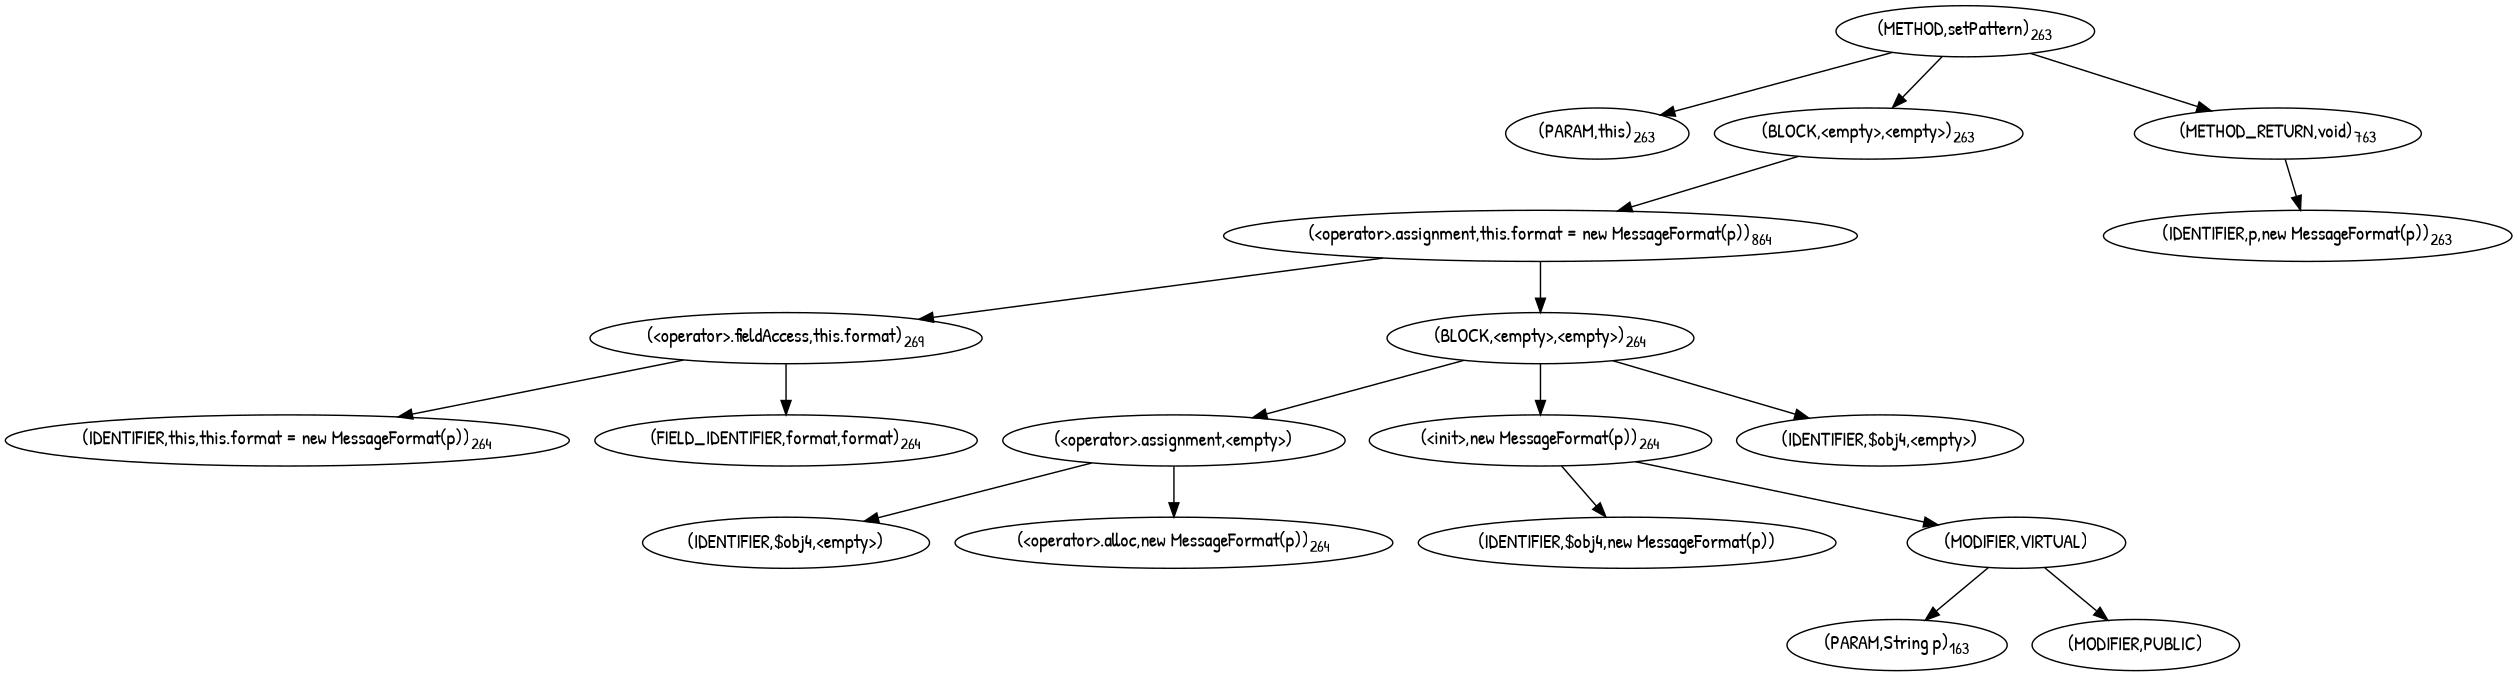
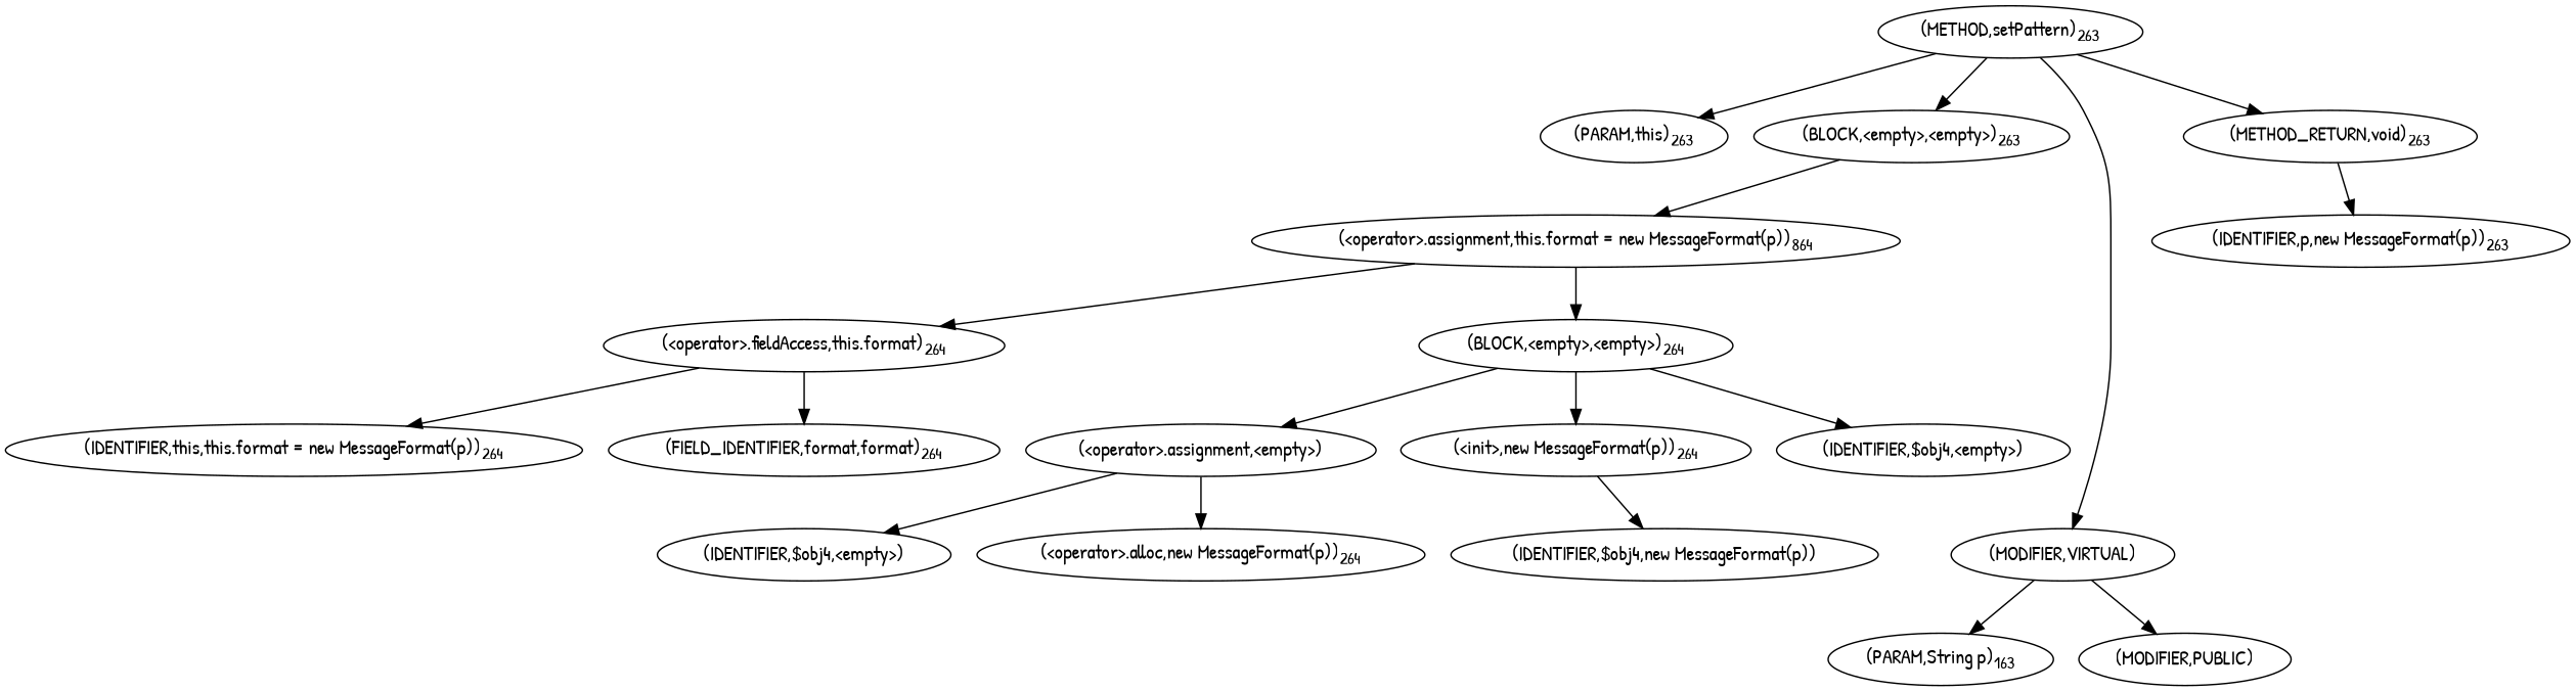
  digraph {
    fontname="Patrick Hand"
    node [fontname="Patrick Hand"]
    edge [fontname="Patrick Hand"]
    n1 [label=<(METHOD,setPattern)<SUB>263</SUB>>]
    n2 [label=<(PARAM,this)<SUB>263</SUB>>]
    n3 [label=<(BLOCK,&lt;empty&gt;,&lt;empty&gt;)<SUB>263</SUB>>]
    n4 [label=<(MODIFIER,VIRTUAL)>]
-   n5 [label=<(METHOD_RETURN,void)<SUB>763</SUB>>]
+   n5 [label=<(METHOD_RETURN,void)<SUB>263</SUB>>]
    n6 [label=<(PARAM,String p)<SUB>163</SUB>>]
    n7 [label=<(&lt;operator&gt;.assignment,this.format = new MessageFormat(p))<SUB>864</SUB>>]
    n8 [label=<(MODIFIER,PUBLIC)>]
    n9 [label=<(IDENTIFIER,p,new MessageFormat(p))<SUB>263</SUB>>]
-   n10 [label=<(&lt;operator&gt;.fieldAccess,this.format)<SUB>269</SUB>>]
+   n10 [label=<(&lt;operator&gt;.fieldAccess,this.format)<SUB>264</SUB>>]
    n11 [label=<(BLOCK,&lt;empty&gt;,&lt;empty&gt;)<SUB>264</SUB>>]
    n12 [label=<(IDENTIFIER,this,this.format = new MessageFormat(p))<SUB>264</SUB>>]
    n13 [label=<(FIELD_IDENTIFIER,format,format)<SUB>264</SUB>>]
    n14 [label=<(&lt;operator&gt;.assignment,&lt;empty&gt;)>]
    n15 [label=<(&lt;init&gt;,new MessageFormat(p))<SUB>264</SUB>>]
    n16 [label=<(IDENTIFIER,$obj4,&lt;empty&gt;)>]
    n17 [label=<(IDENTIFIER,$obj4,&lt;empty&gt;)>]
    n18 [label=<(&lt;operator&gt;.alloc,new MessageFormat(p))<SUB>264</SUB>>]
    n19 [label=<(IDENTIFIER,$obj4,new MessageFormat(p))>]
    n1 -> n2
    n1 -> n3
-   n15 -> n4
+   n1 -> n4
    n1 -> n5
    n3 -> n7
    n4 -> n6
    n4 -> n8
    n5 -> n9
    n7 -> n10
    n7 -> n11
    n10 -> n12
    n10 -> n13
    n11 -> n14
    n11 -> n15
    n11 -> n16
    n14 -> n17
    n14 -> n18
    n15 -> n19
  }
